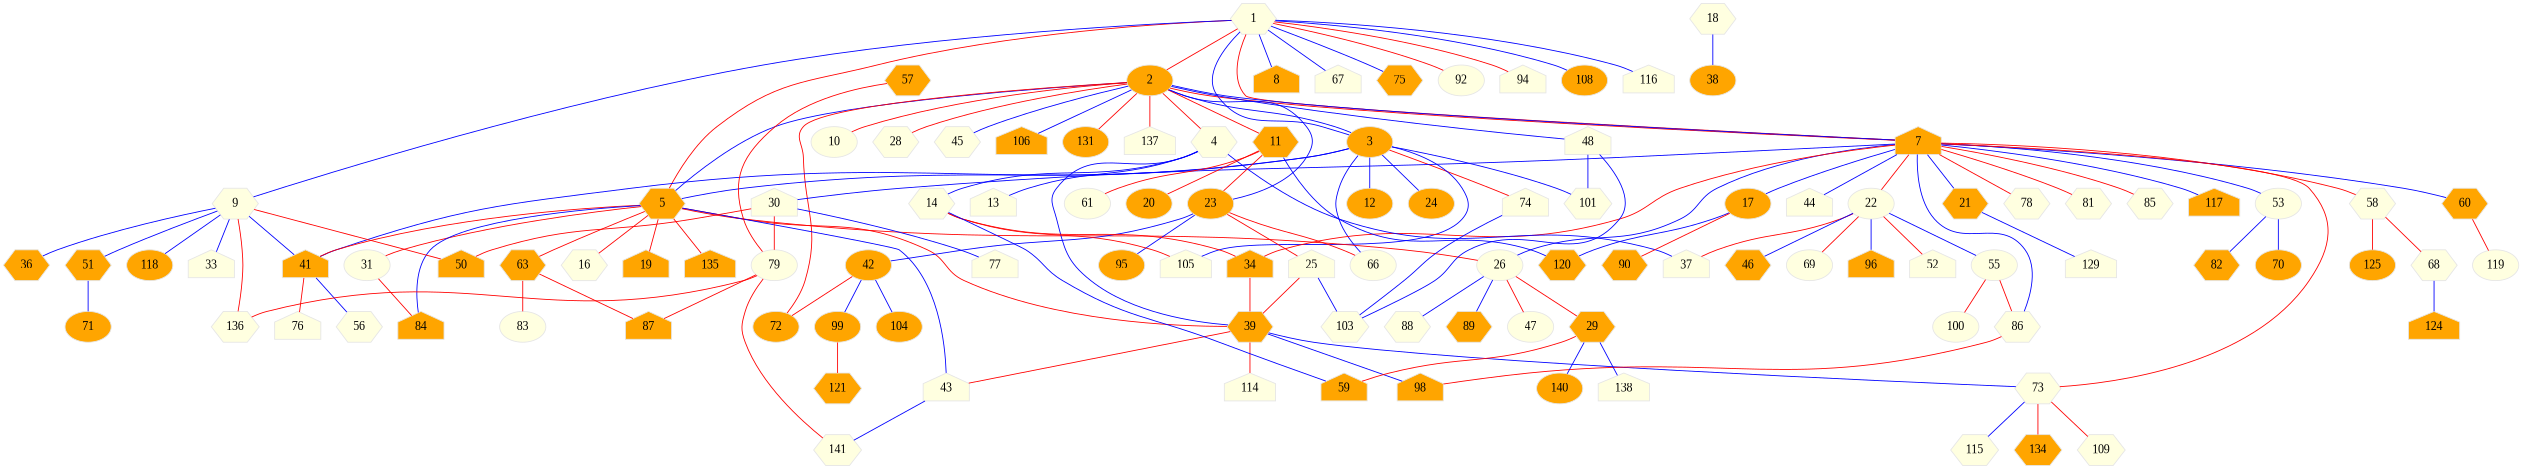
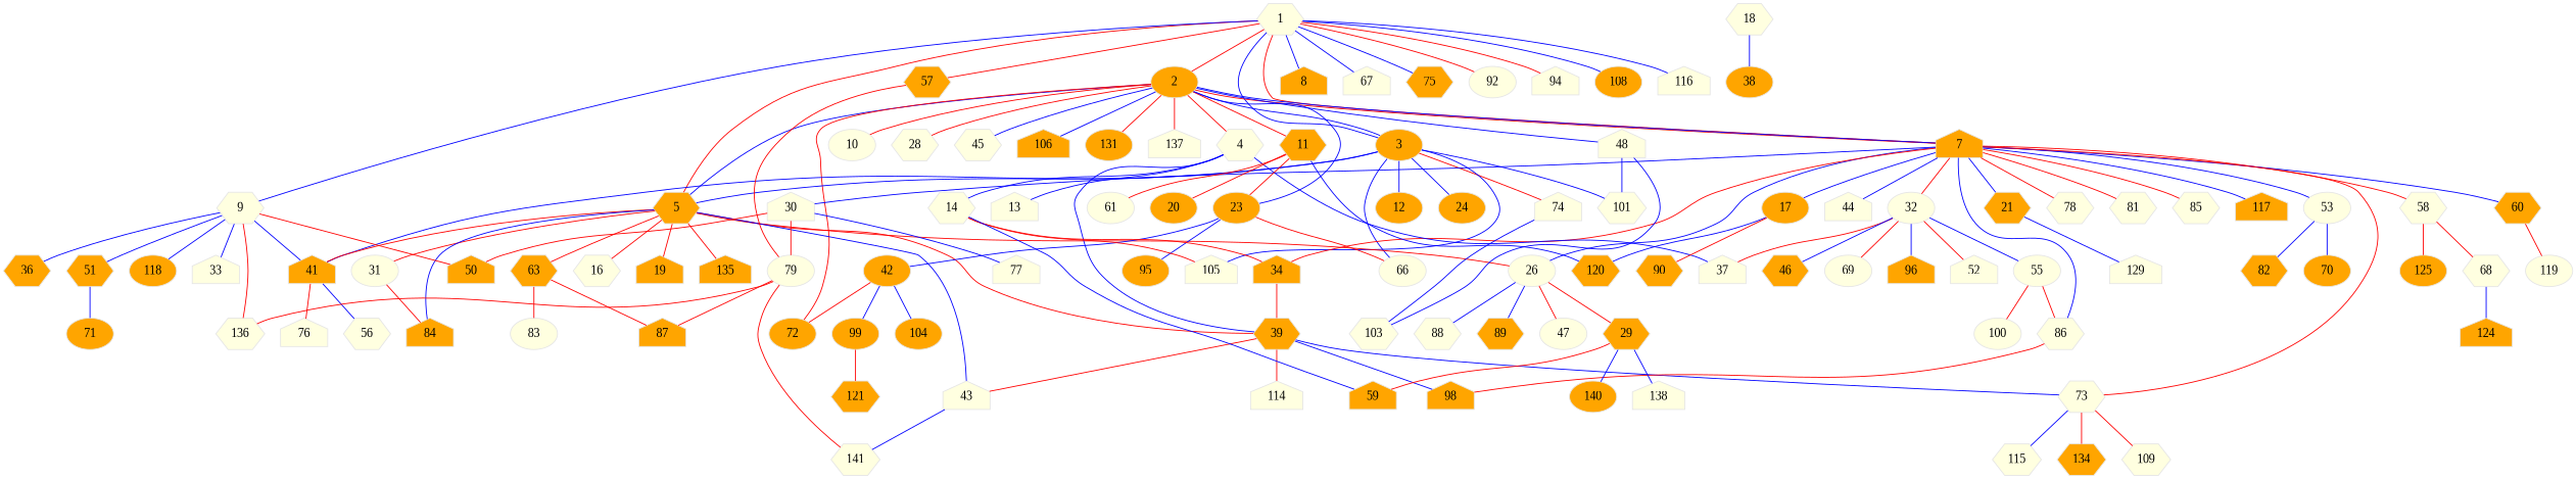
  graph {
    fontname="Liberation Serif"
    node [color=gray90 fillcolor=lightyellow fontname="Liberation Serif" shape=hexagon style=filled]
    edge [color=blue fontname="Liberation Serif"]
    1 [super="+80"]
    2 [fillcolor=orange shape=ellipse super="+91"]
    3 [fillcolor=orange shape=ellipse super="+6"]
    5 [fillcolor=orange super="+27"]
    7 [fillcolor=orange shape=house super="+22"]
    8 [fillcolor=orange shape=house]
    9 [super="+49"]
    57 [fillcolor=orange]
    67 [shape=house]
    75 [fillcolor=orange]
    92 [shape=ellipse]
    94 [shape=house]
    108 [fillcolor=orange shape=ellipse]
    116 [shape=house]
    4
    10 [shape=ellipse]
    11 [fillcolor=orange super="+15"]
    23 [fillcolor=orange shape=ellipse super="+123"]
    28
    45
    48 [shape=house]
    72 [fillcolor=orange shape=ellipse]
    106 [fillcolor=orange shape=house]
    131 [fillcolor=orange shape=ellipse]
    137 [shape=house]
    12 [fillcolor=orange shape=ellipse]
    24 [fillcolor=orange shape=ellipse]
    41 [fillcolor=orange shape=house super="+122"]
    66 [shape=ellipse super="+102"]
    74 [shape=house]
    101 [super="+126"]
    105 [shape=house]
    39 [fillcolor=orange super="+40"]
    16
    19 [fillcolor=orange shape=house]
    26 [shape=ellipse super="+35"]
    31 [shape=ellipse]
    43 [shape=house]
    63 [fillcolor=orange super="+110"]
    84 [fillcolor=orange shape=house super="+132"]
    135 [fillcolor=orange shape=house]
    17 [fillcolor=orange shape=ellipse super="+107"]
    21 [fillcolor=orange]
    30 [shape=house super="+111"]
-   32 [shape=ellipse label=22]
+   32 [shape=ellipse]
    34 [fillcolor=orange shape=house super="+62"]
    44 [shape=house]
    53 [shape=ellipse]
    58 [super="+65"]
    60 [fillcolor=orange super="+113"]
    73 [super="+139"]
    78
    81
    85
    86
    117 [fillcolor=orange shape=house]
    33 [shape=house]
    36 [fillcolor=orange]
    50 [fillcolor=orange shape=house super="+93"]
    51 [fillcolor=orange]
    118 [fillcolor=orange shape=ellipse]
    136
    79 [shape=ellipse]
    13 [shape=house]
    14
    37 [shape=house super="+133"]
    20 [fillcolor=orange shape=ellipse]
    61 [shape=ellipse]
    120 [fillcolor=orange]
-   25 [shape=house]
    42 [fillcolor=orange shape=ellipse super="+54"]
    95 [fillcolor=orange shape=ellipse]
    103 [super="+130"]
    56
    76 [shape=house]
    59 [fillcolor=orange shape=house]
    98 [fillcolor=orange shape=house]
    114 [shape=house]
    29 [fillcolor=orange super="+64"]
    47 [shape=ellipse]
    88
    89 [fillcolor=orange]
    141
    83 [shape=ellipse]
    87 [fillcolor=orange shape=house super="+127"]
    90 [fillcolor=orange]
    38 [fillcolor=orange shape=ellipse]
    18
    129 [shape=house]
    77 [shape=house]
    46 [fillcolor=orange super="+112"]
    52 [shape=house]
    55 [shape=ellipse super="+97"]
    69 [shape=ellipse]
    96 [fillcolor=orange shape=house]
    70 [fillcolor=orange shape=ellipse]
    82 [fillcolor=orange]
    68 [super="+128"]
    125 [fillcolor=orange shape=ellipse]
    119 [shape=ellipse]
    109
    115
    134 [fillcolor=orange]
    71 [fillcolor=orange shape=ellipse]
    99 [fillcolor=orange shape=ellipse]
    104 [fillcolor=orange shape=ellipse]
    138 [shape=house]
    140 [fillcolor=orange shape=ellipse]
    100 [shape=ellipse]
    121 [fillcolor=orange]
    124 [fillcolor=orange shape=house]
    1 -- 2 [color=red]
    1 -- 3 [weight=2]
    1 -- 5 [color=red]
    1 -- 7 [color=red]
    1 -- 8
    1 -- 9
+   1 -- 57 [color=red]
    1 -- 67
    1 -- 75
    1 -- 92 [color=red]
    1 -- 94 [color=red]
    1 -- 108
    1 -- 116
    2 -- 3
    2 -- 5
    2 -- 7 [color=red]
    2 -- 7
    2 -- 4 [color=red]
    2 -- 10 [color=red]
    2 -- 11 [color=red]
    2 -- 23
    2 -- 28 [color=red]
    2 -- 45
    2 -- 48
    2 -- 72 [color=red]
    2 -- 106
    2 -- 131 [color=red]
    2 -- 137 [color=red]
    3 -- 5
    3 -- 12
    3 -- 24
    3 -- 41
    3 -- 66
    3 -- 74 [color=red]
    3 -- 101
    3 -- 105
    5 -- 41 [color=red]
    5 -- 39 [color=red]
    5 -- 16 [color=red]
    5 -- 19 [color=red]
    5 -- 26 [color=red]
    5 -- 31 [color=red]
    5 -- 43
    5 -- 63 [color=red]
    5 -- 84
    5 -- 135 [color=red]
    7 -- 26
    7 -- 17
    7 -- 21
    7 -- 30
    7 -- 32 [color=red]
    7 -- 34 [color=red]
    7 -- 44
    7 -- 53
    7 -- 58 [color=red]
    7 -- 60
    7 -- 73 [color=red]
    7 -- 78 [color=red]
    7 -- 81 [color=red]
    7 -- 85 [color=red]
    7 -- 86
    7 -- 117
    9 -- 41
    9 -- 33
    9 -- 36
    9 -- 50 [color=red]
    9 -- 51
    9 -- 118
    9 -- 136 [color=red]
    57 -- 79 [color=red]
    4 -- 39
    4 -- 13
    4 -- 14
    4 -- 37
    11 -- 23 [color=red]
    11 -- 20 [color=red]
    11 -- 61 [color=red]
    11 -- 120
    23 -- 66 [color=red]
-   23 -- 25 [color=red]
    23 -- 42
    23 -- 95
    48 -- 101
    48 -- 103
    41 -- 56
    41 -- 76 [color=red]
    74 -- 103
    39 -- 43 [color=red]
    39 -- 73
    39 -- 98
    39 -- 114 [color=red]
    26 -- 29 [color=red]
    26 -- 47 [color=red]
    26 -- 88
    26 -- 89
    31 -- 84 [color=red]
    43 -- 141
    63 -- 83 [color=red]
    63 -- 87 [color=red]
    17 -- 120
    17 -- 90 [color=red]
    21 -- 129
    30 -- 50 [color=red]
    30 -- 79 [color=red]
    30 -- 77
    32 -- 37 [color=red]
    32 -- 46
    32 -- 52 [color=red]
    32 -- 55
    32 -- 69 [color=red]
    32 -- 96
    34 -- 39 [color=red]
    53 -- 70
    53 -- 82
    58 -- 68 [color=red]
    58 -- 125 [color=red]
    60 -- 119 [color=red]
    73 -- 109 [color=red]
    73 -- 115
    73 -- 134 [color=red]
    86 -- 98 [color=red]
    51 -- 71
    79 -- 136 [color=red]
    79 -- 141 [color=red]
    79 -- 87 [color=red]
    14 -- 105 [color=red]
    14 -- 34 [color=red]
    14 -- 59
-   25 -- 39 [color=red]
-   25 -- 103
    42 -- 72 [color=red]
    42 -- 99
    42 -- 104
    29 -- 59 [color=red]
    29 -- 138
    29 -- 140
    18 -- 38
    55 -- 86 [color=red]
    55 -- 100 [color=red]
    68 -- 124
    99 -- 121 [color=red]
  }
